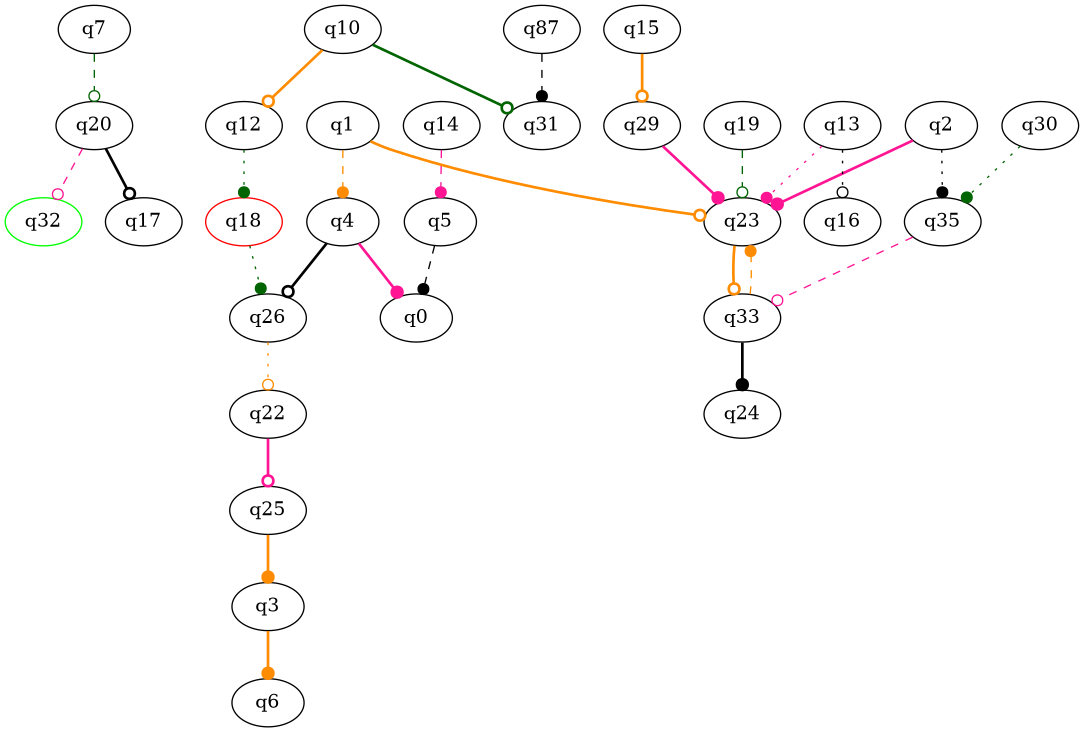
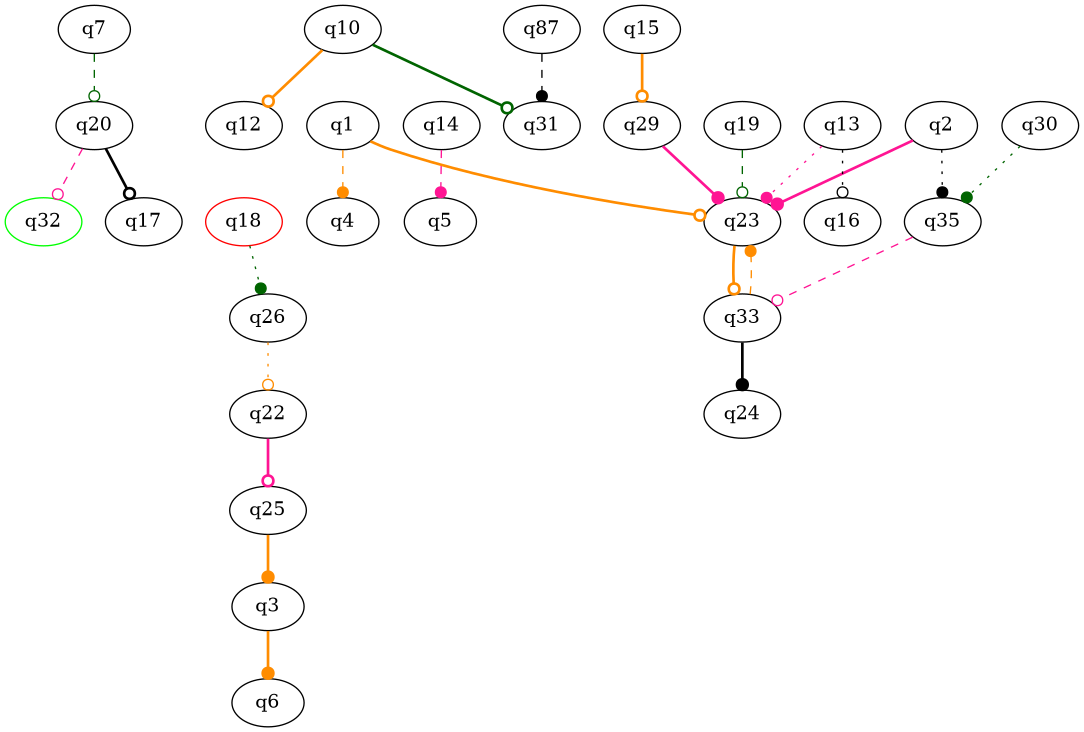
  digraph {
    edge [arrowhead=dot color=darkorange style=bold]
    q32 [color=green initial=1]
    q18 [color=red final=1]
    q26
    q22
    q1
    q4
    q23
-   q0
    q33
    q24
    q2
    q35
    q3
    q6
    q25
    q5
    q7
    q20
    q17
    q10
    q12
    q31
    q13
    q16
    q14
    q15
    q29
    q19
    n29 [label=q87]
    q30
    q18 -> q26 [color=darkgreen style=dotted]
    q26 -> q22 [arrowhead=odot style=dotted]
    q22 -> q25 [arrowhead=odot color=deeppink]
    q1 -> q4 [style=dashed]
    q1 -> q23 [arrowhead=odot]
-   q4 -> q26 [arrowhead=odot color=black]
-   q4 -> q0 [color=deeppink]
    q23 -> q33 [arrowhead=odot]
    q33 -> q23 [style=dashed]
    q33 -> q24 [color=black]
    q2 -> q23 [color=deeppink]
    q2 -> q35 [color=black style=dotted]
    q35 -> q33 [arrowhead=odot color=deeppink style=dashed]
    q3 -> q6
    q25 -> q3
-   q5 -> q0 [color=black style=dashed]
    q7 -> q20 [arrowhead=odot color=darkgreen style=dashed]
    q20 -> q32 [arrowhead=odot color=deeppink style=dashed]
    q20 -> q17 [arrowhead=odot color=black]
    q10 -> q12 [arrowhead=odot]
    q10 -> q31 [arrowhead=odot color=darkgreen]
-   q12 -> q18 [color=darkgreen style=dotted]
    q13 -> q23 [color=deeppink style=dotted]
    q13 -> q16 [arrowhead=odot color=black style=dotted]
    q14 -> q5 [color=deeppink style=dashed]
    q15 -> q29 [arrowhead=odot]
    q29 -> q23 [color=deeppink]
    q19 -> q23 [arrowhead=odot color=darkgreen style=dashed]
    n29 -> q31 [color=black style=dashed]
    q30 -> q35 [color=darkgreen style=dotted]
  }
